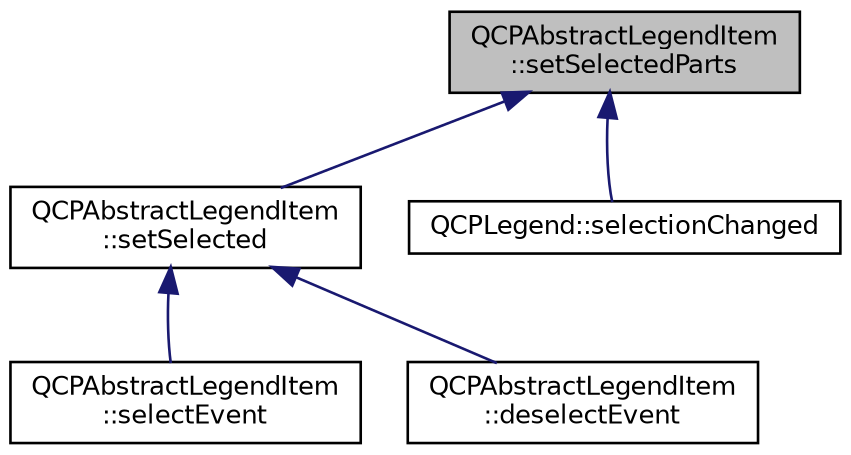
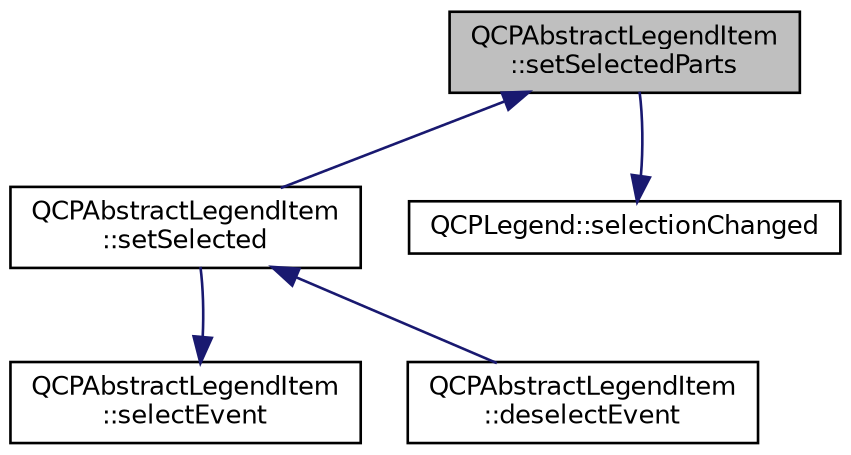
  digraph {
    rankdir=TB
    node [color=black fillcolor=white fontname=Helvetica fontsize=10 shape=record style=filled]
    edge [color=midnightblue dir=back fontname=Helvetica fontsize=10 labelfontname=Helvetica labelfontsize=10 style=solid]
    n1 [fillcolor=grey75 fontcolor=black height=0.2 label="QCPAbstractLegendItem\l::setSelectedParts" width=0.4]
    n2 [height=0.2 label="QCPAbstractLegendItem\l::setSelected" width=0.4]
    n3 [height=0.2 label="QCPLegend::selectionChanged" width=0.4]
    n4 [height=0.2 label="QCPAbstractLegendItem\l::selectEvent" width=0.4]
    n5 [height=0.2 label="QCPAbstractLegendItem\l::deselectEvent" width=0.4]
    n1 -> n2
-   n1 -> n3
-   n2 -> n4
+   n3 -> n1
+   n4 -> n2
    n2 -> n5
  }
